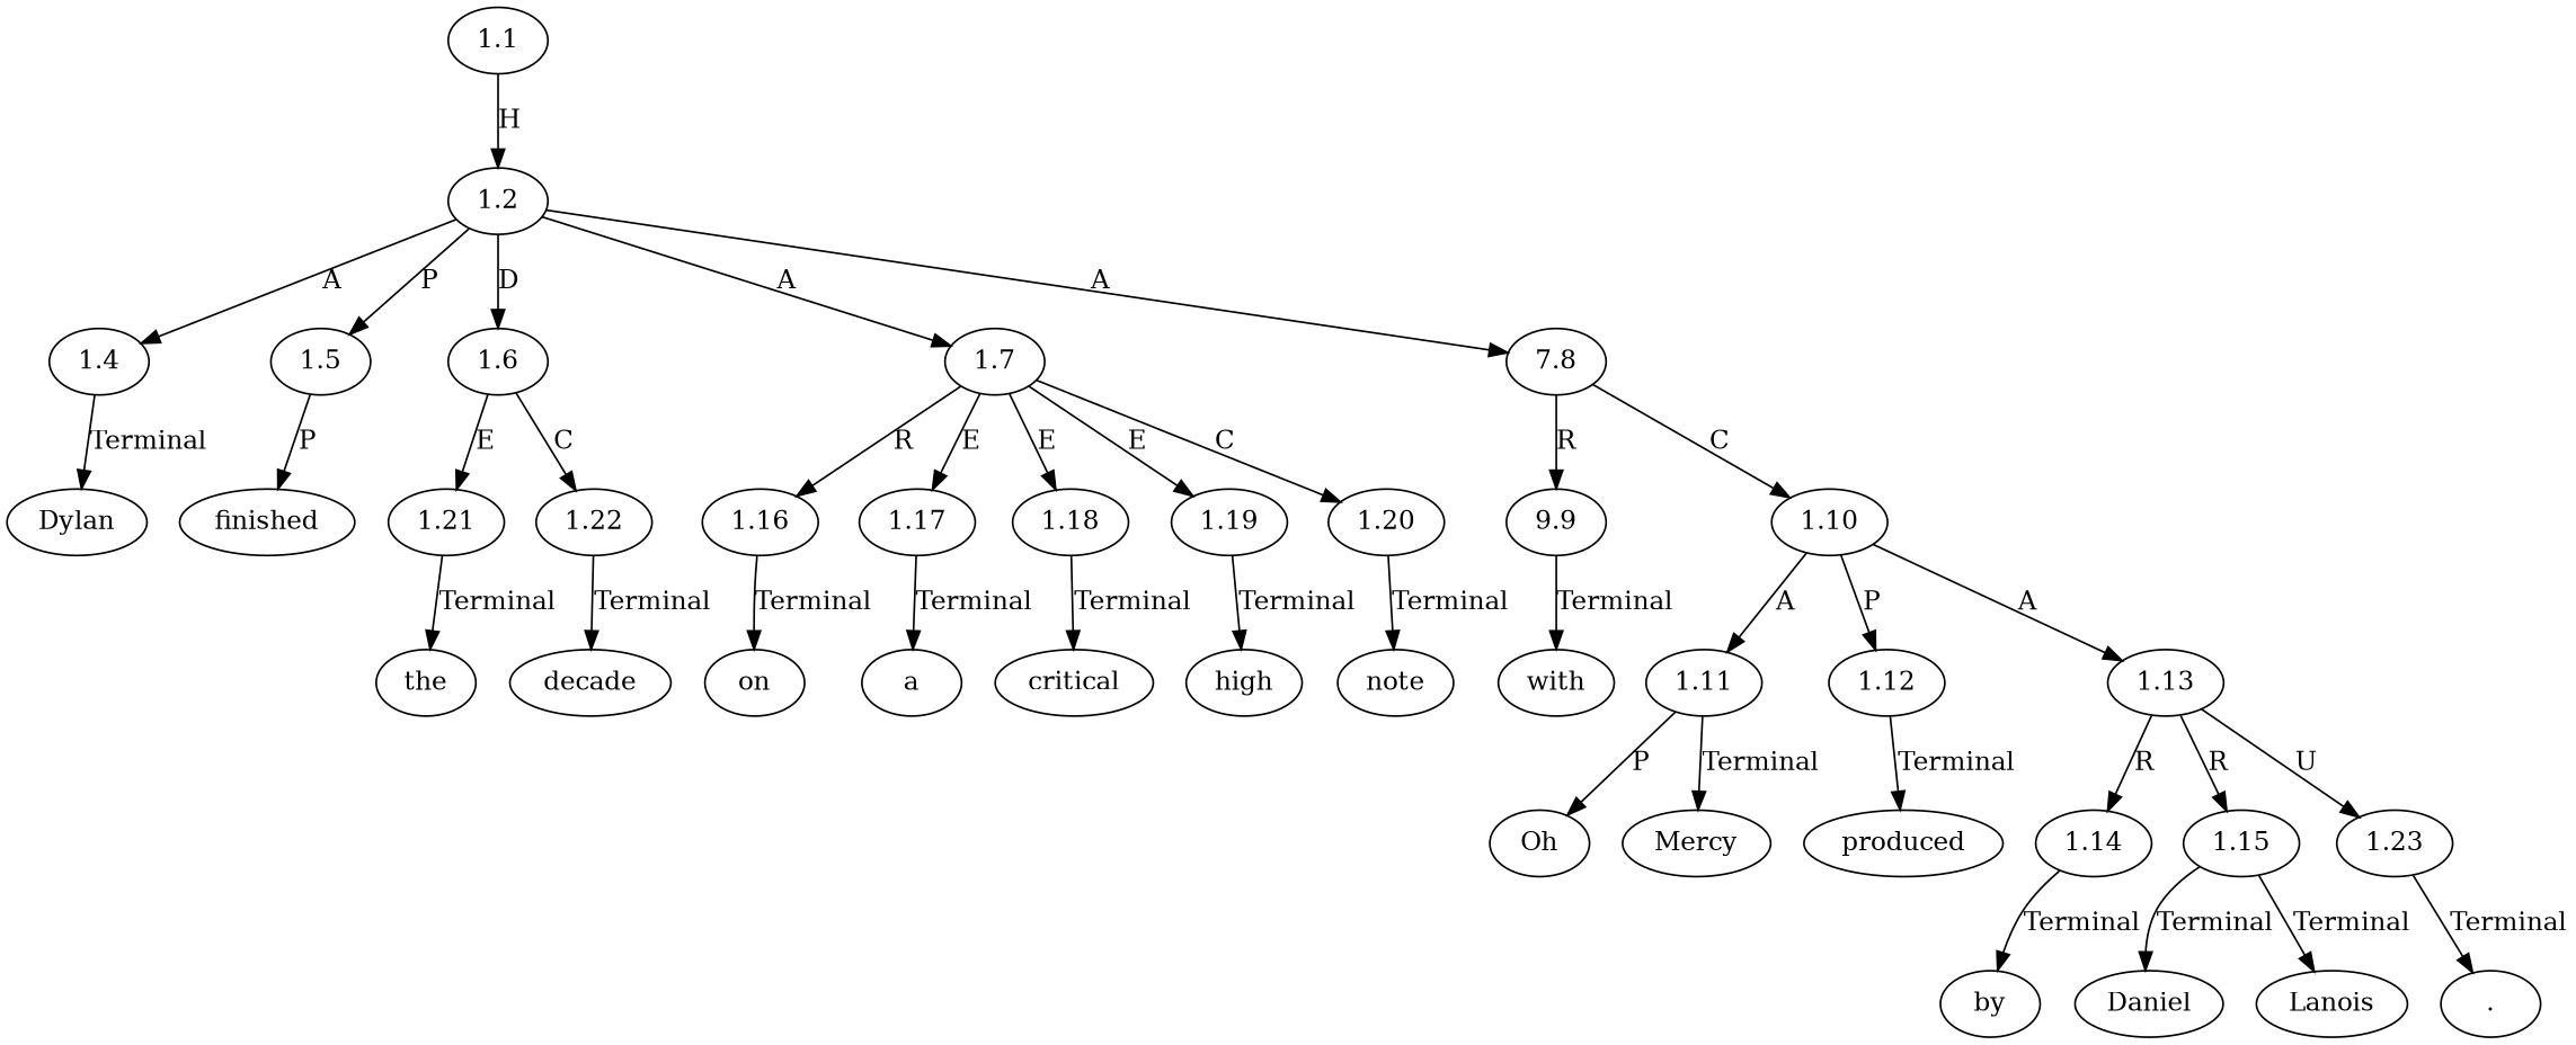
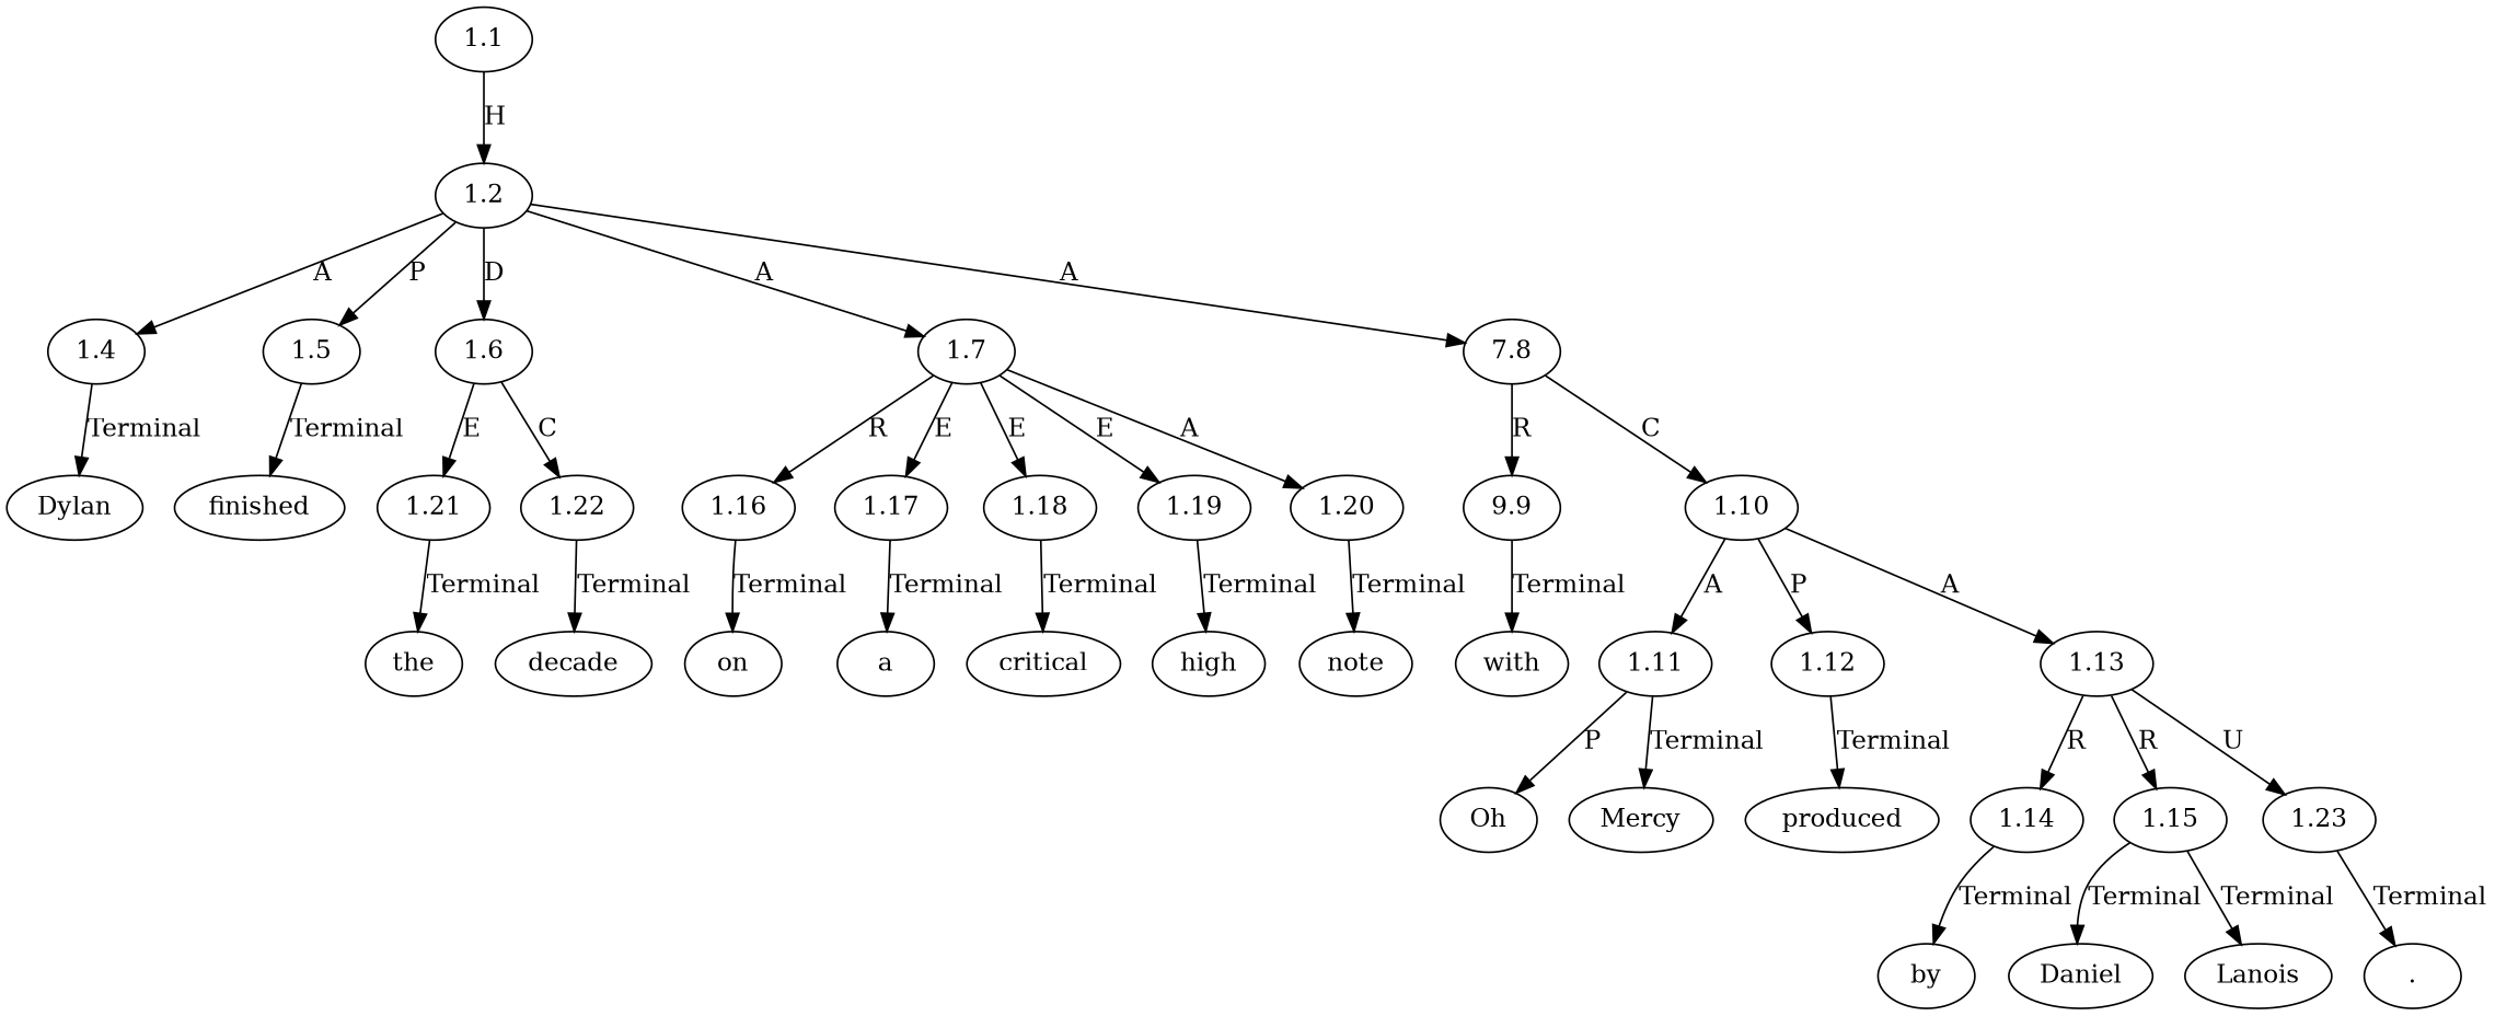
  digraph {
    node [ordering=out]
    edge [ordering=out]
    n1 [label=Dylan]
    n2 [label=with]
    n3 [label=Oh]
    n4 [label=Mercy]
    n5 [label=produced]
    n6 [label=by]
    n7 [label=Daniel]
    n8 [label=Lanois]
    n9 [label="."]
    n10 [label=finished]
    n11 [label=the]
    n12 [label=decade]
    n13 [label=on]
    n14 [label=a]
    n15 [label=critical]
    n16 [label=high]
    n17 [label=note]
    n18 [label=1.1]
    n19 [label=1.2]
    n20 [label=1.4]
    n21 [label=1.5]
    n22 [label=1.6]
    n23 [label=1.7]
    n24 [label=7.8]
    n25 [label=1.21]
    n26 [label=1.22]
    n27 [label=1.16]
    n28 [label=1.17]
    n29 [label=1.18]
    n30 [label=1.19]
    n31 [label=1.20]
    n32 [label=9.9]
    n33 [label=1.10]
    n34 [label=1.11]
    n35 [label=1.12]
    n36 [label=1.13]
    n37 [label=1.14]
    n38 [label=1.15]
    n39 [label=1.23]
    n18 -> n19 [label=H]
    n19 -> n20 [label=A]
    n19 -> n21 [label=P]
    n19 -> n22 [label=D]
    n19 -> n23 [label=A]
    n19 -> n24 [label=A]
    n20 -> n1 [label=Terminal]
-   n21 -> n10 [label=P]
+   n21 -> n10 [label=Terminal]
    n22 -> n25 [label=E]
    n22 -> n26 [label=C]
    n23 -> n27 [label=R]
    n23 -> n28 [label=E]
    n23 -> n29 [label=E]
    n23 -> n30 [label=E]
-   n23 -> n31 [label=C]
+   n23 -> n31 [label=A]
    n24 -> n32 [label=R]
    n24 -> n33 [label=C]
    n25 -> n11 [label=Terminal]
    n26 -> n12 [label=Terminal]
    n27 -> n13 [label=Terminal]
    n28 -> n14 [label=Terminal]
    n29 -> n15 [label=Terminal]
    n30 -> n16 [label=Terminal]
    n31 -> n17 [label=Terminal]
    n32 -> n2 [label=Terminal]
    n33 -> n34 [label=A]
    n33 -> n35 [label=P]
    n33 -> n36 [label=A]
    n34 -> n3 [label=P]
    n34 -> n4 [label=Terminal]
    n35 -> n5 [label=Terminal]
    n36 -> n37 [label=R]
    n36 -> n38 [label=R]
    n36 -> n39 [label=U]
    n37 -> n6 [label=Terminal]
    n38 -> n7 [label=Terminal]
    n38 -> n8 [label=Terminal]
    n39 -> n9 [label=Terminal]
  }
